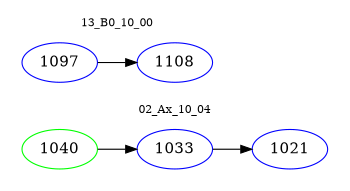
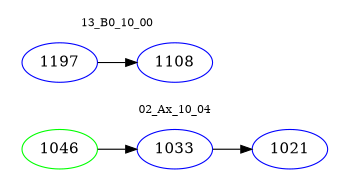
  digraph {
    rankdir=LR
    node [color=blue]
    edge [color=black]
    n1 [label=1033]
    n2 [label=1021]
-   n3 [color=green label=1040]
-   n4 [label=1097]
+   n3 [color=green label=1046]
+   n4 [label=1197]
    n5 [label=1108]
    subgraph cluster_1 {
      color=white
      fontsize=10
      label="02_Ax_10_04"
      n1
      n2
      n3
    }
    subgraph cluster_2 {
      color=white
      fontsize=10
      label="13_B0_10_00"
      n4
      n5
    }
    n1 -> n2
    n3 -> n1
    n4 -> n5
  }
